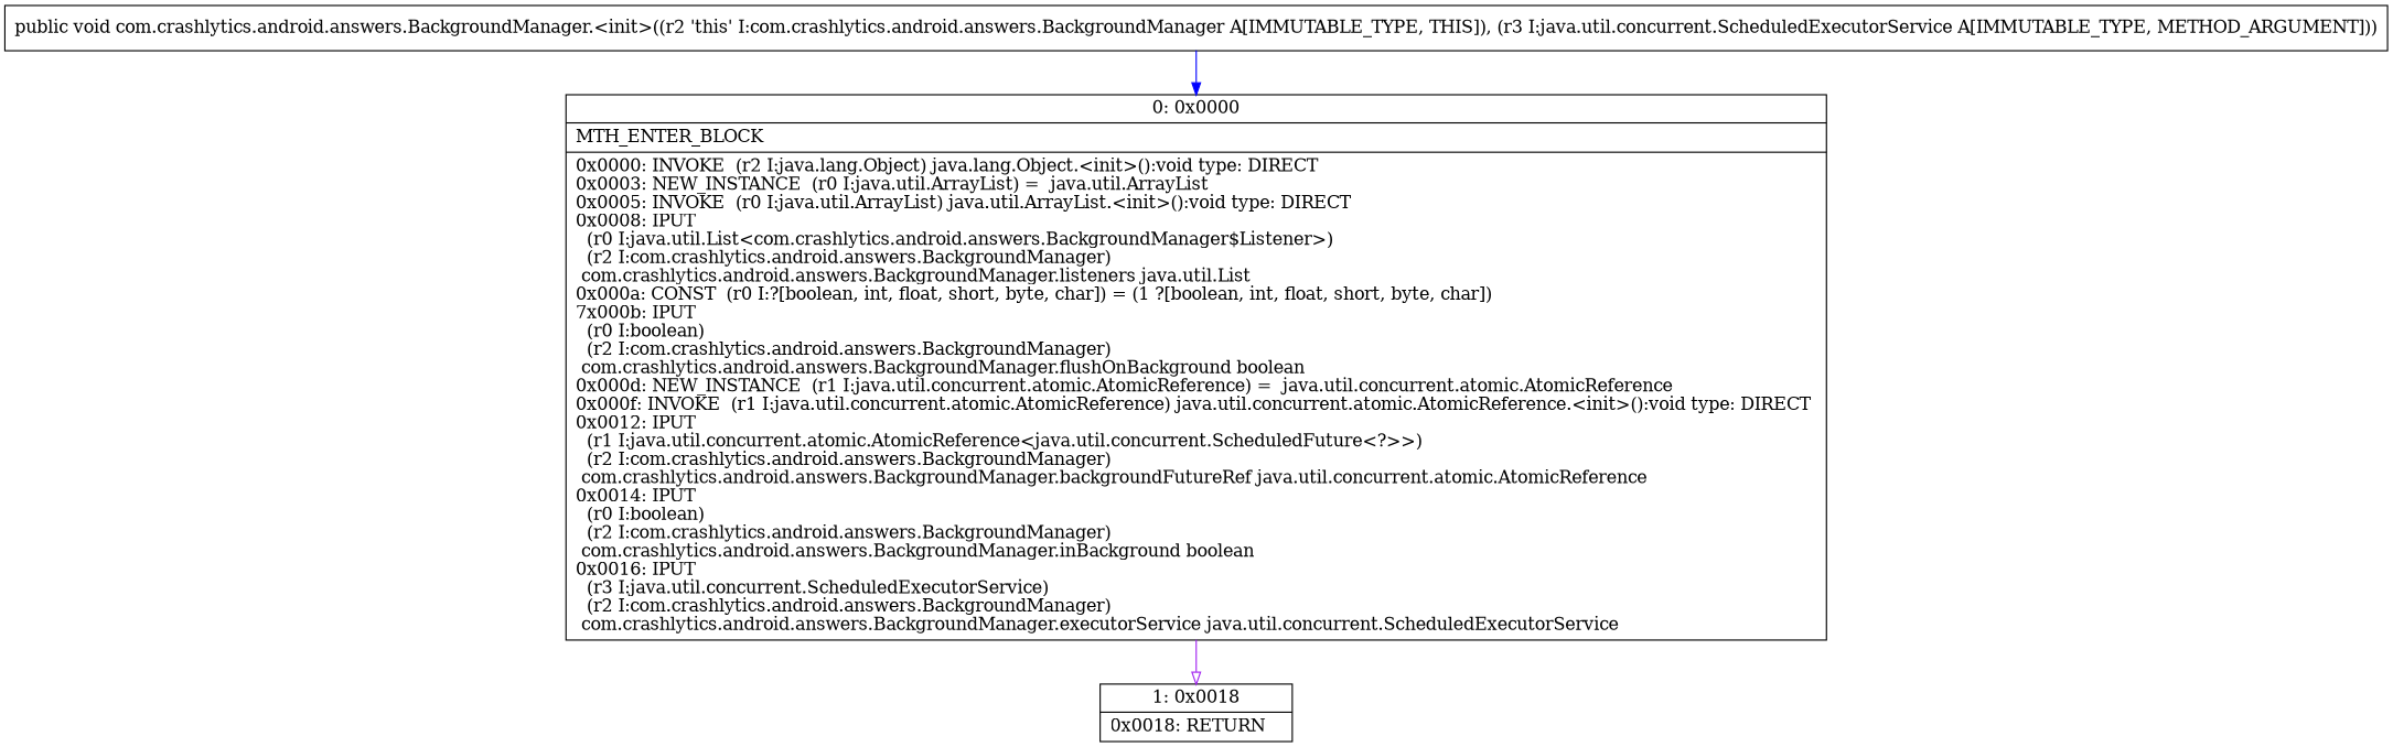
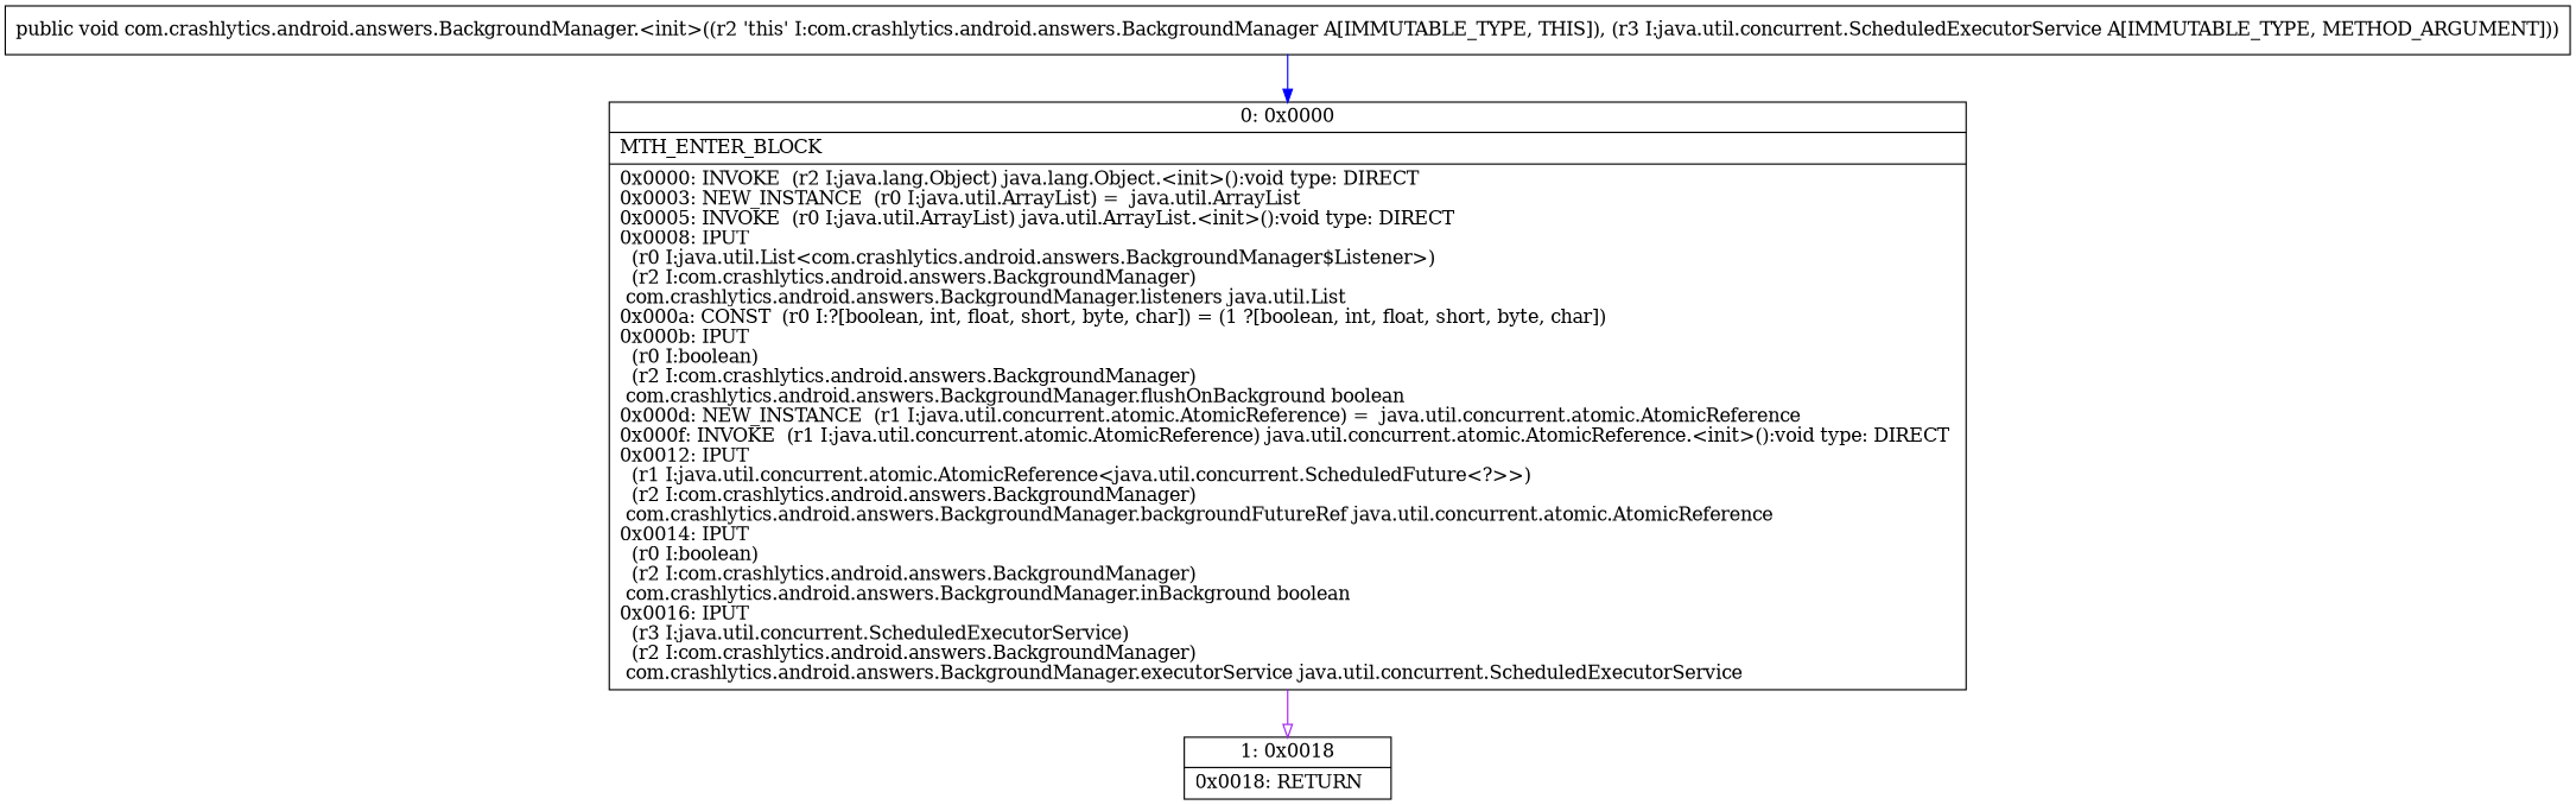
  digraph {
    node [shape=record]
-   n1 [label="{0\:\ 0x0000|MTH_ENTER_BLOCK\l|0x0000: INVOKE  (r2 I:java.lang.Object) java.lang.Object.\<init\>():void type: DIRECT \l0x0003: NEW_INSTANCE  (r0 I:java.util.ArrayList) =  java.util.ArrayList \l0x0005: INVOKE  (r0 I:java.util.ArrayList) java.util.ArrayList.\<init\>():void type: DIRECT \l0x0008: IPUT  \l  (r0 I:java.util.List\<com.crashlytics.android.answers.BackgroundManager$Listener\>)\l  (r2 I:com.crashlytics.android.answers.BackgroundManager)\l com.crashlytics.android.answers.BackgroundManager.listeners java.util.List \l0x000a: CONST  (r0 I:?[boolean, int, float, short, byte, char]) = (1 ?[boolean, int, float, short, byte, char]) \l7x000b: IPUT  \l  (r0 I:boolean)\l  (r2 I:com.crashlytics.android.answers.BackgroundManager)\l com.crashlytics.android.answers.BackgroundManager.flushOnBackground boolean \l0x000d: NEW_INSTANCE  (r1 I:java.util.concurrent.atomic.AtomicReference) =  java.util.concurrent.atomic.AtomicReference \l0x000f: INVOKE  (r1 I:java.util.concurrent.atomic.AtomicReference) java.util.concurrent.atomic.AtomicReference.\<init\>():void type: DIRECT \l0x0012: IPUT  \l  (r1 I:java.util.concurrent.atomic.AtomicReference\<java.util.concurrent.ScheduledFuture\<?\>\>)\l  (r2 I:com.crashlytics.android.answers.BackgroundManager)\l com.crashlytics.android.answers.BackgroundManager.backgroundFutureRef java.util.concurrent.atomic.AtomicReference \l0x0014: IPUT  \l  (r0 I:boolean)\l  (r2 I:com.crashlytics.android.answers.BackgroundManager)\l com.crashlytics.android.answers.BackgroundManager.inBackground boolean \l0x0016: IPUT  \l  (r3 I:java.util.concurrent.ScheduledExecutorService)\l  (r2 I:com.crashlytics.android.answers.BackgroundManager)\l com.crashlytics.android.answers.BackgroundManager.executorService java.util.concurrent.ScheduledExecutorService \l}"]
+   n1 [label="{0\:\ 0x0000|MTH_ENTER_BLOCK\l|0x0000: INVOKE  (r2 I:java.lang.Object) java.lang.Object.\<init\>():void type: DIRECT \l0x0003: NEW_INSTANCE  (r0 I:java.util.ArrayList) =  java.util.ArrayList \l0x0005: INVOKE  (r0 I:java.util.ArrayList) java.util.ArrayList.\<init\>():void type: DIRECT \l0x0008: IPUT  \l  (r0 I:java.util.List\<com.crashlytics.android.answers.BackgroundManager$Listener\>)\l  (r2 I:com.crashlytics.android.answers.BackgroundManager)\l com.crashlytics.android.answers.BackgroundManager.listeners java.util.List \l0x000a: CONST  (r0 I:?[boolean, int, float, short, byte, char]) = (1 ?[boolean, int, float, short, byte, char]) \l0x000b: IPUT  \l  (r0 I:boolean)\l  (r2 I:com.crashlytics.android.answers.BackgroundManager)\l com.crashlytics.android.answers.BackgroundManager.flushOnBackground boolean \l0x000d: NEW_INSTANCE  (r1 I:java.util.concurrent.atomic.AtomicReference) =  java.util.concurrent.atomic.AtomicReference \l0x000f: INVOKE  (r1 I:java.util.concurrent.atomic.AtomicReference) java.util.concurrent.atomic.AtomicReference.\<init\>():void type: DIRECT \l0x0012: IPUT  \l  (r1 I:java.util.concurrent.atomic.AtomicReference\<java.util.concurrent.ScheduledFuture\<?\>\>)\l  (r2 I:com.crashlytics.android.answers.BackgroundManager)\l com.crashlytics.android.answers.BackgroundManager.backgroundFutureRef java.util.concurrent.atomic.AtomicReference \l0x0014: IPUT  \l  (r0 I:boolean)\l  (r2 I:com.crashlytics.android.answers.BackgroundManager)\l com.crashlytics.android.answers.BackgroundManager.inBackground boolean \l0x0016: IPUT  \l  (r3 I:java.util.concurrent.ScheduledExecutorService)\l  (r2 I:com.crashlytics.android.answers.BackgroundManager)\l com.crashlytics.android.answers.BackgroundManager.executorService java.util.concurrent.ScheduledExecutorService \l}"]
    n2 [label="{1\:\ 0x0018|0x0018: RETURN   \l}"]
    n3 [label="{public void com.crashlytics.android.answers.BackgroundManager.\<init\>((r2 'this' I:com.crashlytics.android.answers.BackgroundManager A[IMMUTABLE_TYPE, THIS]), (r3 I:java.util.concurrent.ScheduledExecutorService A[IMMUTABLE_TYPE, METHOD_ARGUMENT])) }"]
    n1 -> n2 [color=purple arrowhead=onormal]
    n3 -> n1 [color=blue arrowhead=normal]
  }
